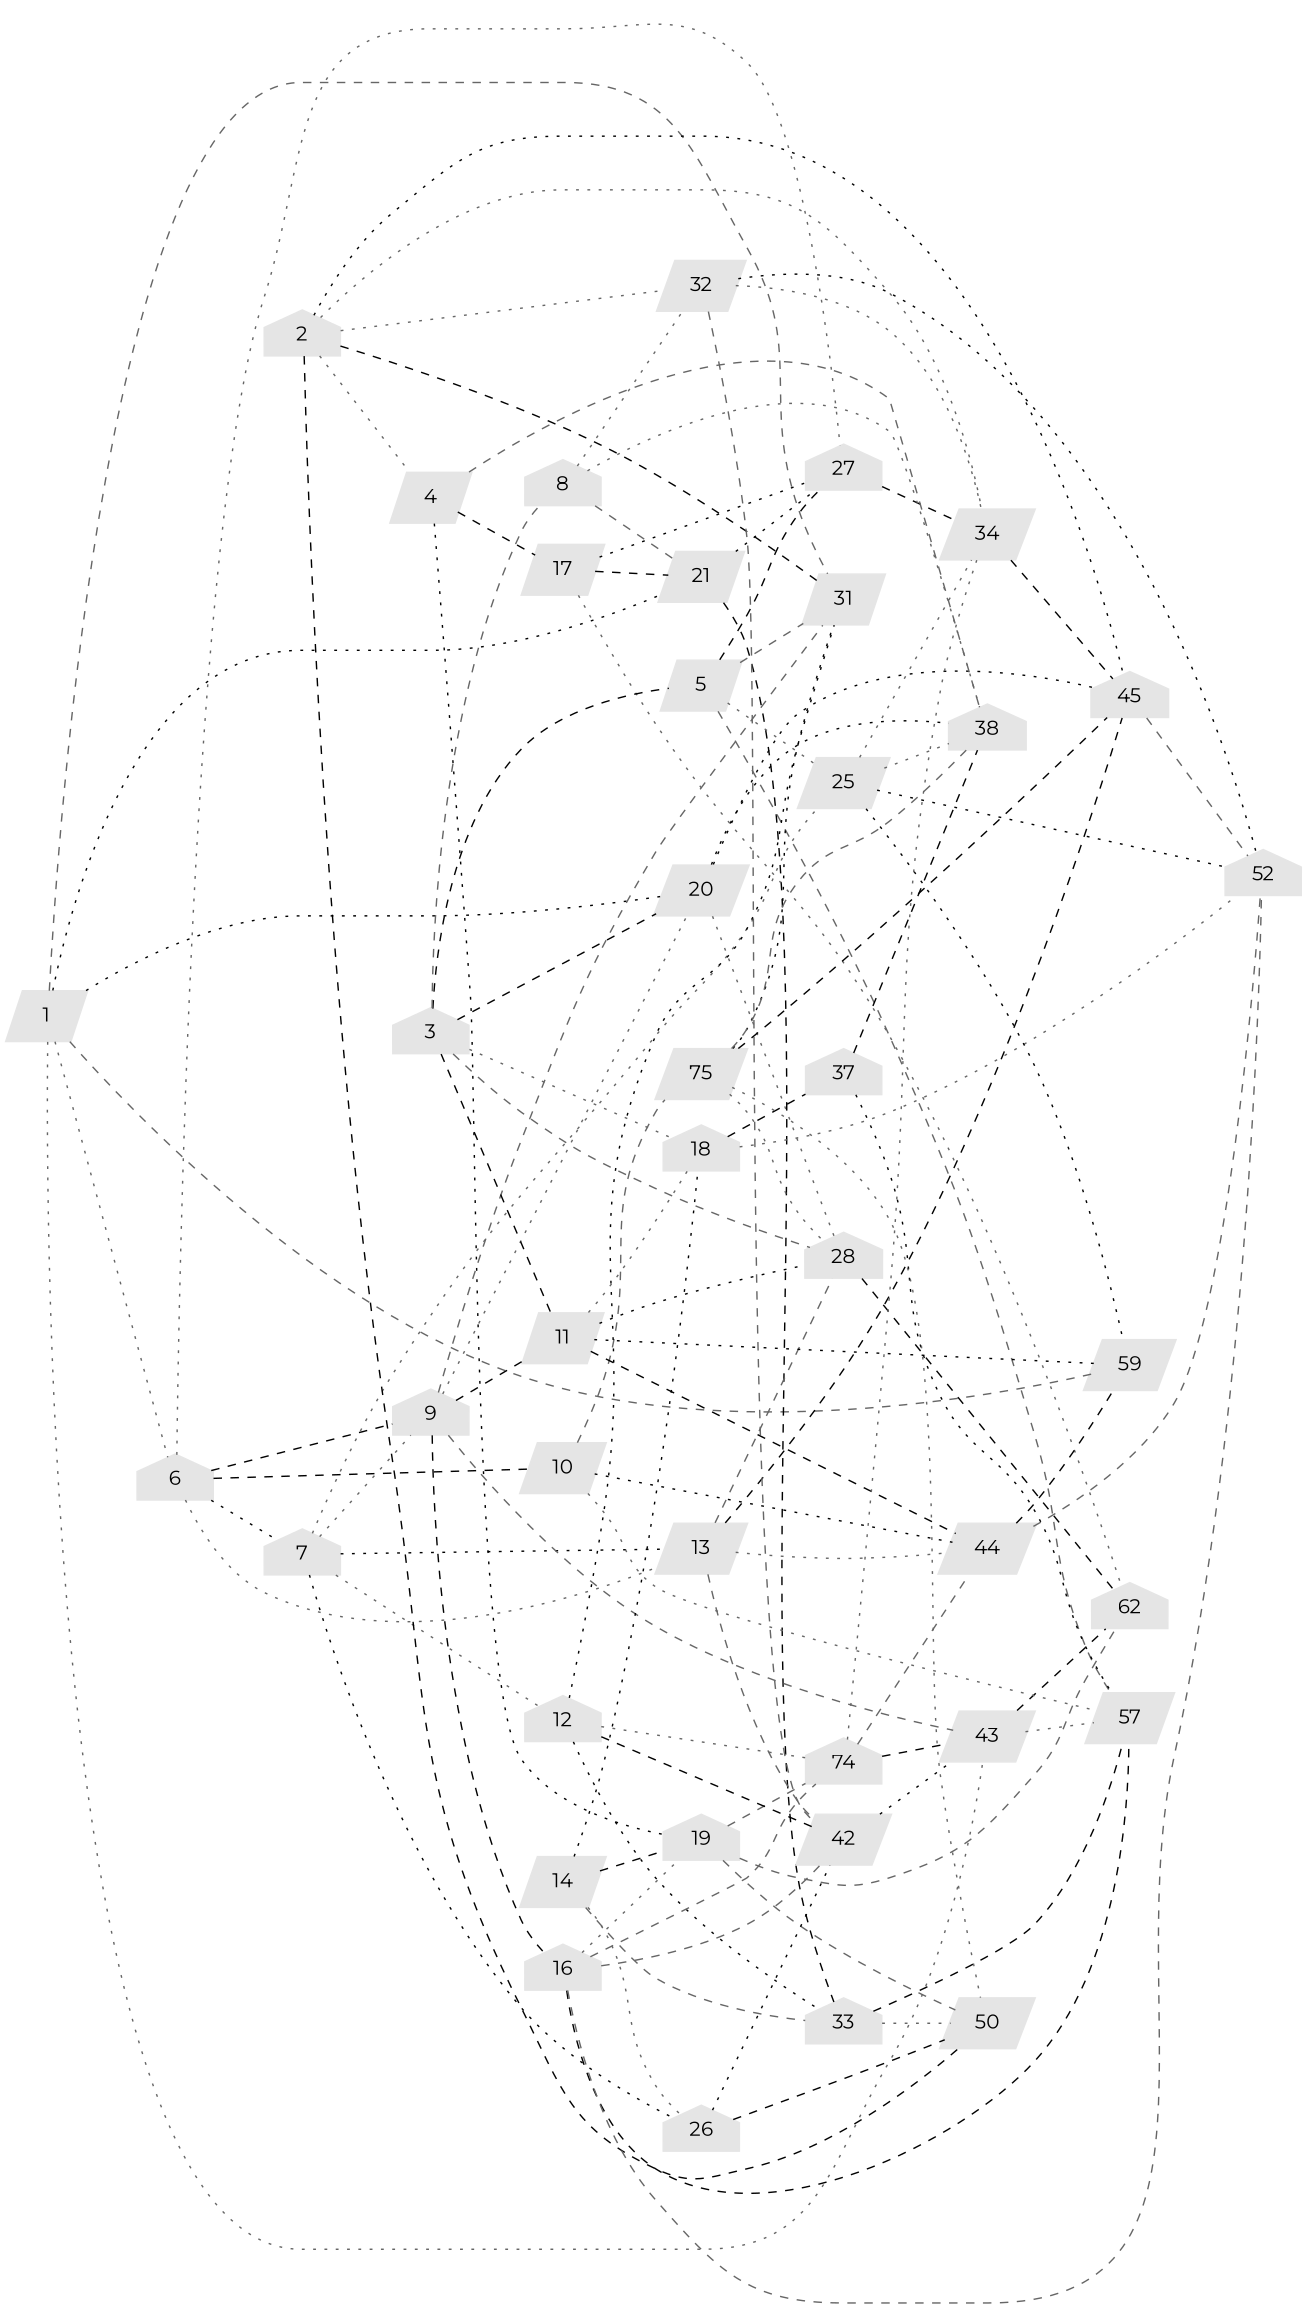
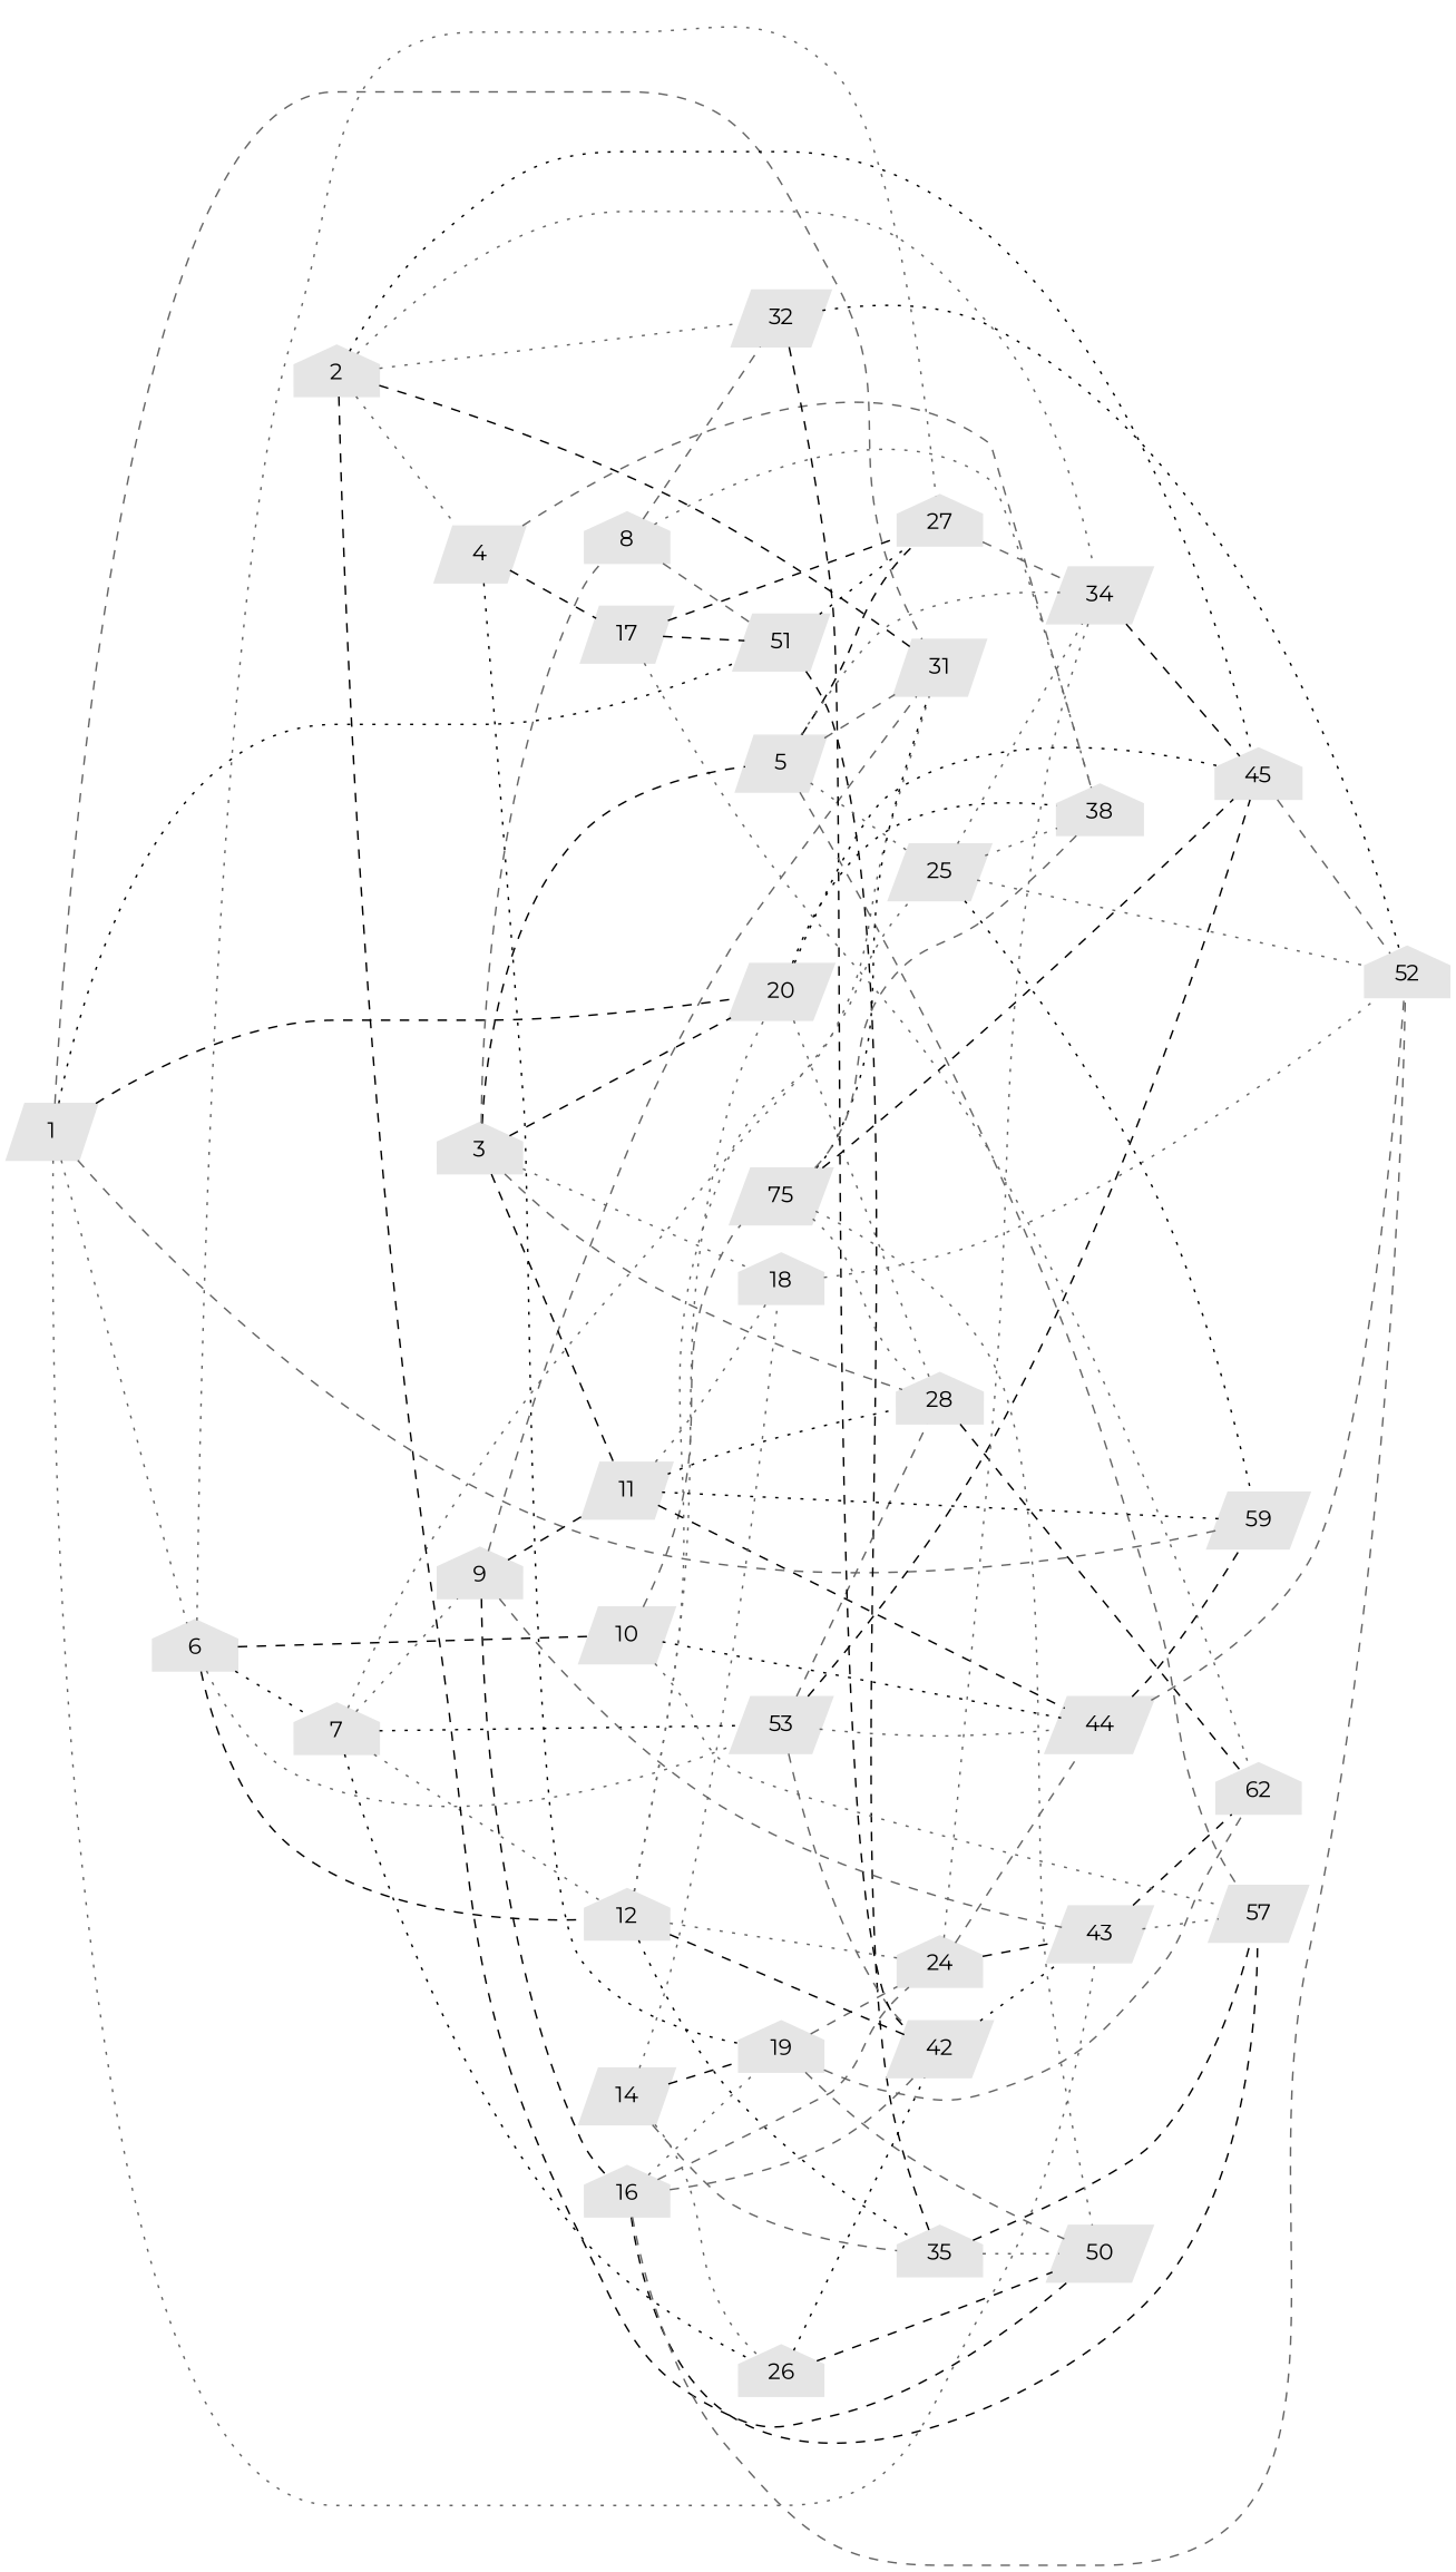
  graph {
    fontname=Montserrat
    rankdir=LR
    node [color=gray90 fontname=Montserrat shape=parallelogram style=filled]
    edge [color=gray40 fontname=Montserrat style=dotted]
    1 [super="+54"]
    6 [shape=house super="+69"]
    20 [super="+49"]
-   21 [super="+73"]
+   21 [super="+73" label=51]
    31 [super="+70"]
    43 [super="+60"]
    59
    27 [shape=house super="+39"]
    7 [shape=house super="+51"]
    9 [shape=house super="+58"]
    10
-   13 [super="+63"]
+   13 [super="+63" label=53]
    45 [shape=house super="+66"]
    28 [shape=house super="+29"]
    38 [shape=house super="+65"]
-   33 [shape=house super="+61"]
+   33 [shape=house super="+61" label=35]
    57 [super="+68"]
    62 [shape=house]
    2 [shape=house super="+48"]
    4
    32
    34 [super="+47"]
    50 [super="+71"]
    17 [super="+22"]
    19 [shape=house super="+23"]
    42 [super="+67"]
    52 [shape=house super="+64"]
    3 [shape=house super="+40"]
    5 [super="+72"]
    8 [shape=house]
    11 [super="+36"]
    18 [shape=house super="+55"]
    25 [super="+53"]
    44 [super="+46"]
-   37 [shape=house]
-   24 [shape=house super="+56" label=74]
+   24 [shape=house super="+56"]
    12 [shape=house super="+30"]
    26 [shape=house]
    16 [shape=house super="+35"]
    n40 [label=75 super="+41"]
    14
    1 -- 6
-   1 -- 20 [color=black]
+   1 -- 20 [color=black style=dashed]
    1 -- 21 [color=black]
    1 -- 31 [style=dashed]
    1 -- 43
    1 -- 59 [style=dashed]
    6 -- 27
    6 -- 7 [color=black]
-   6 -- 9 [color=black style=dashed]
+   6 -- 12 [color=black style=dashed]
    6 -- 10 [color=black style=dashed]
    6 -- 13
    20 -- 45 [color=black]
    20 -- 28
    20 -- 38 [color=black]
    21 -- 27 [color=black]
    21 -- 33 [color=black style=dashed]
    43 -- 57
    43 -- 62 [color=black style=dashed]
-   27 -- 34 [color=black style=dashed]
+   27 -- 34 [style=dashed]
    7 -- 9
    7 -- 13 [color=black]
    7 -- 25
    7 -- 12
    7 -- 26 [color=black]
    9 -- 31 [style=dashed]
    9 -- 43 [style=dashed]
    9 -- 11 [color=black style=dashed]
    9 -- 16 [color=black style=dashed]
    10 -- 57
    10 -- 44 [color=black]
    10 -- n40 [style=dashed]
    13 -- 45 [color=black style=dashed]
    13 -- 28 [style=dashed]
    13 -- 42 [style=dashed]
    13 -- 44
    45 -- 52 [style=dashed]
    28 -- 62 [color=black style=dashed]
    33 -- 57 [color=black style=dashed]
    33 -- 50 [weight=2]
    2 -- 31 [color=black style=dashed]
    2 -- 45 [color=black]
    2 -- 4
    2 -- 32
    2 -- 34
    2 -- 50 [color=black style=dashed]
    4 -- 38 [style=dashed]
    4 -- 17 [color=black style=dashed]
    4 -- 19 [color=black]
-   32 -- 42 [style=dashed]
+   32 -- 42 [color=black style=dashed]
    32 -- 52 [color=black]
    34 -- 45 [color=black style=dashed]
    17 -- 21 [color=black style=dashed weight=2]
-   17 -- 27 [color=black weight=2]
+   17 -- 27 [color=black style=dashed weight=2]
    17 -- 62
    19 -- 62 [style=dashed]
    19 -- 50 [style=dashed]
    19 -- 24 [style=dashed]
    42 -- 43 [color=black]
    3 -- 20 [color=black style=dashed]
    3 -- 28 [style=dashed]
    3 -- 5 [color=black style=dashed]
    3 -- 8 [style=dashed]
    3 -- 11 [color=black style=dashed]
    3 -- 18
    5 -- 31 [style=dashed]
    5 -- 27 [color=black style=dashed]
    5 -- 57 [style=dashed]
-   32 -- 34
+   5 -- 34
    5 -- 25
    8 -- 21 [style=dashed]
    8 -- 38
-   8 -- 32
+   8 -- 32 [style=dashed]
    11 -- 59 [color=black]
    11 -- 28 [color=black]
    11 -- 18
    11 -- 44 [color=black style=dashed]
    18 -- 52
-   18 -- 37 [color=black style=dashed weight=2]
    25 -- 59 [color=black]
    25 -- 38
    25 -- 34
-   25 -- 52 [color=black]
+   25 -- 52
    44 -- 59 [color=black style=dashed]
    44 -- 52 [style=dashed]
-   37 -- 38 [color=black style=dashed]
-   37 -- 57 [color=black]
    24 -- 43 [color=black style=dashed]
    24 -- 34
    24 -- 44 [style=dashed]
-   9 -- 20
-   12 -- 31 [color=black]
+   12 -- 20
+   12 -- 31
    12 -- 33 [color=black]
    12 -- 42 [color=black style=dashed]
    12 -- 24
    26 -- 50 [color=black style=dashed]
    26 -- 42 [color=black]
    16 -- 57 [color=black style=dashed]
    16 -- 19
    16 -- 42 [style=dashed]
    16 -- 52 [style=dashed]
    16 -- 24 [style=dashed]
    n40 -- 31 [color=black]
    n40 -- 45 [color=black style=dashed]
    n40 -- 28
    n40 -- 38 [style=dashed]
    n40 -- 50
    14 -- 33 [style=dashed]
    14 -- 19 [color=black style=dashed]
-   14 -- 18 [color=black]
+   14 -- 18
    14 -- 26
  }
